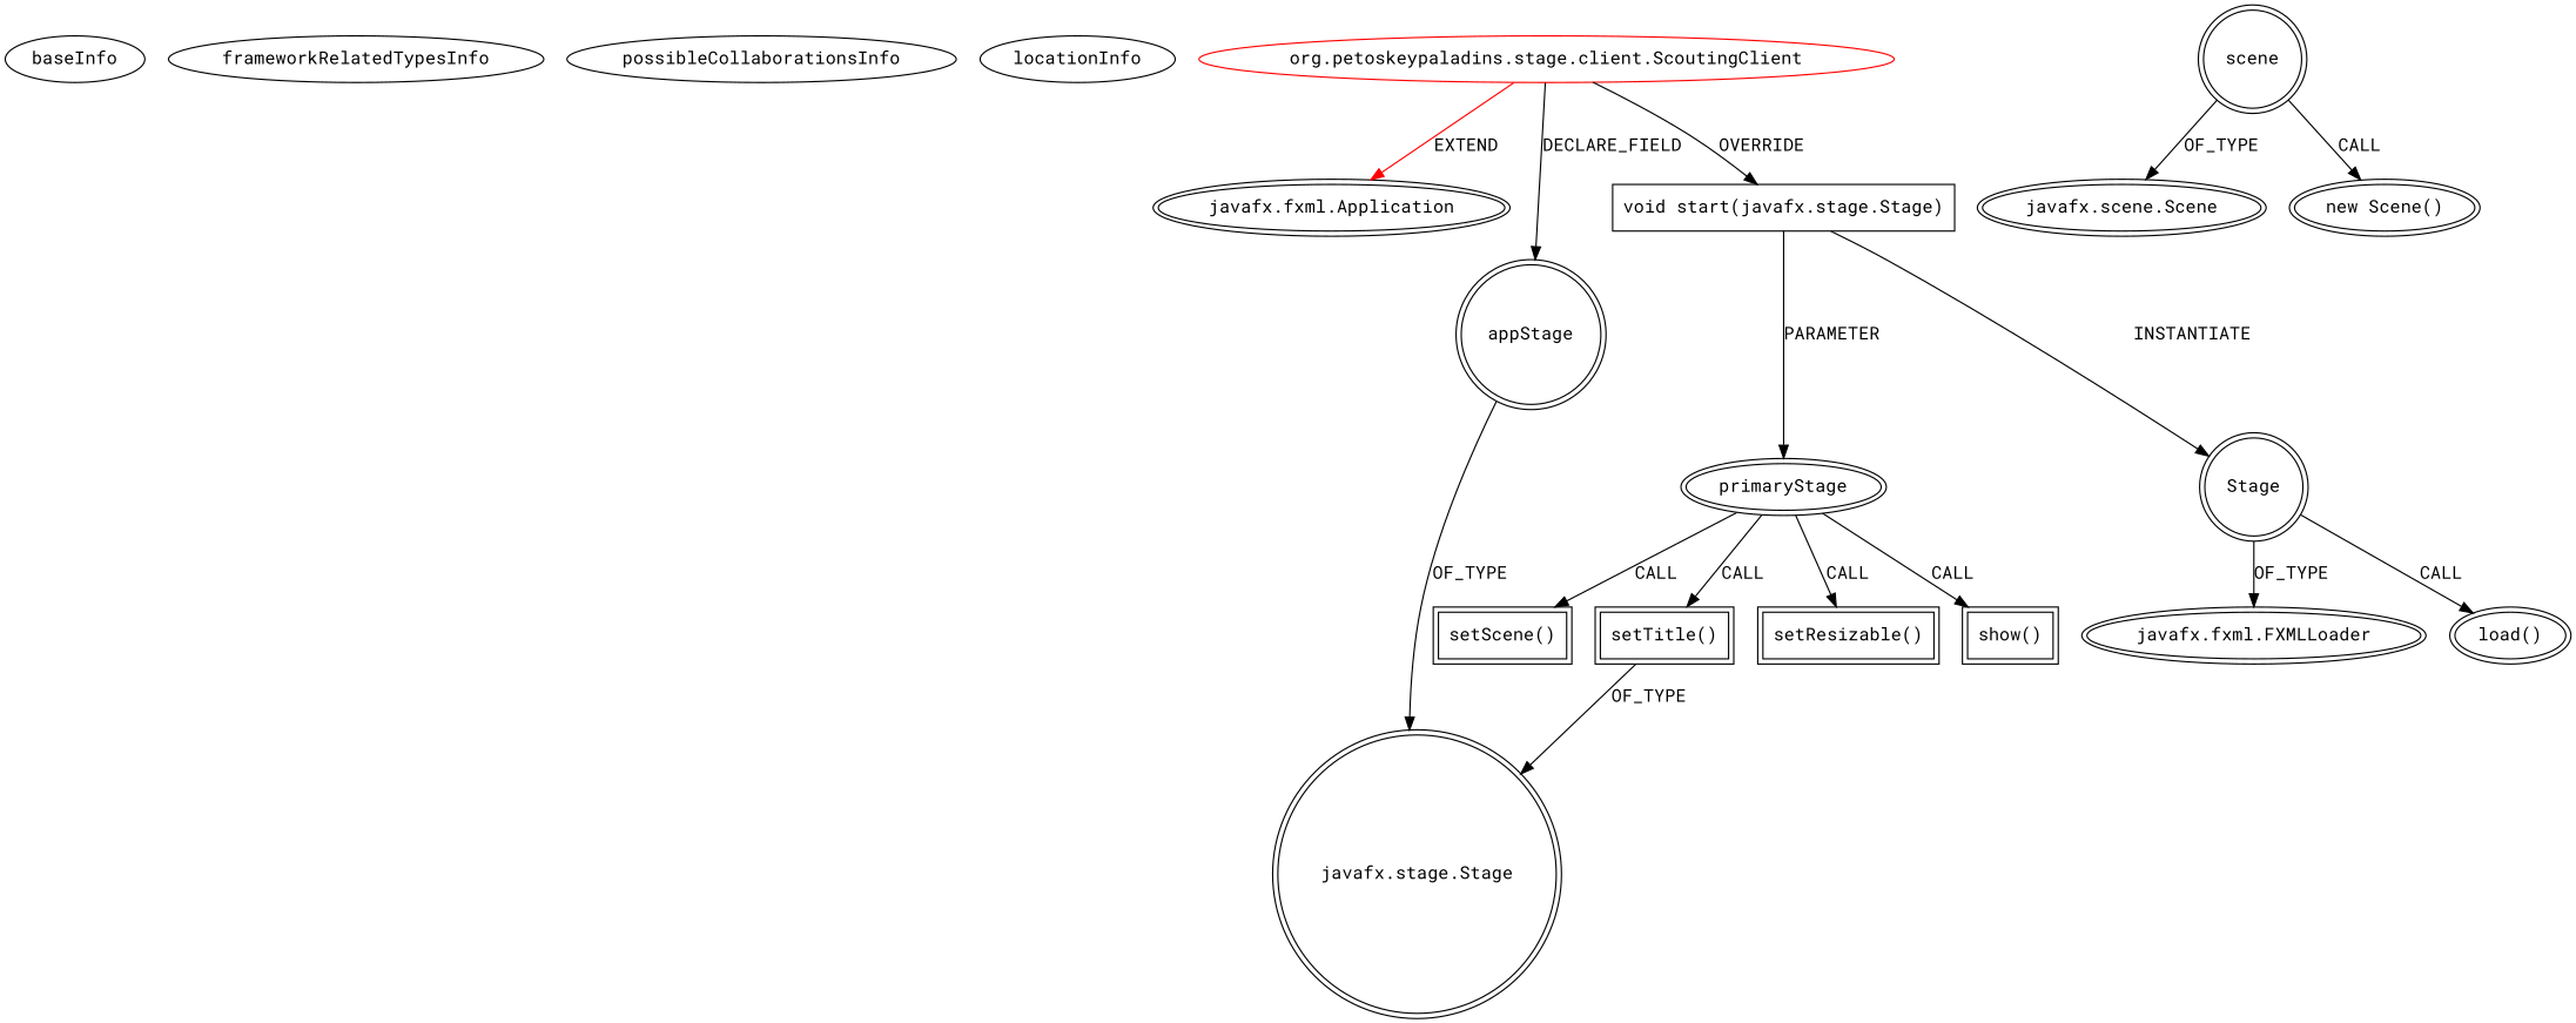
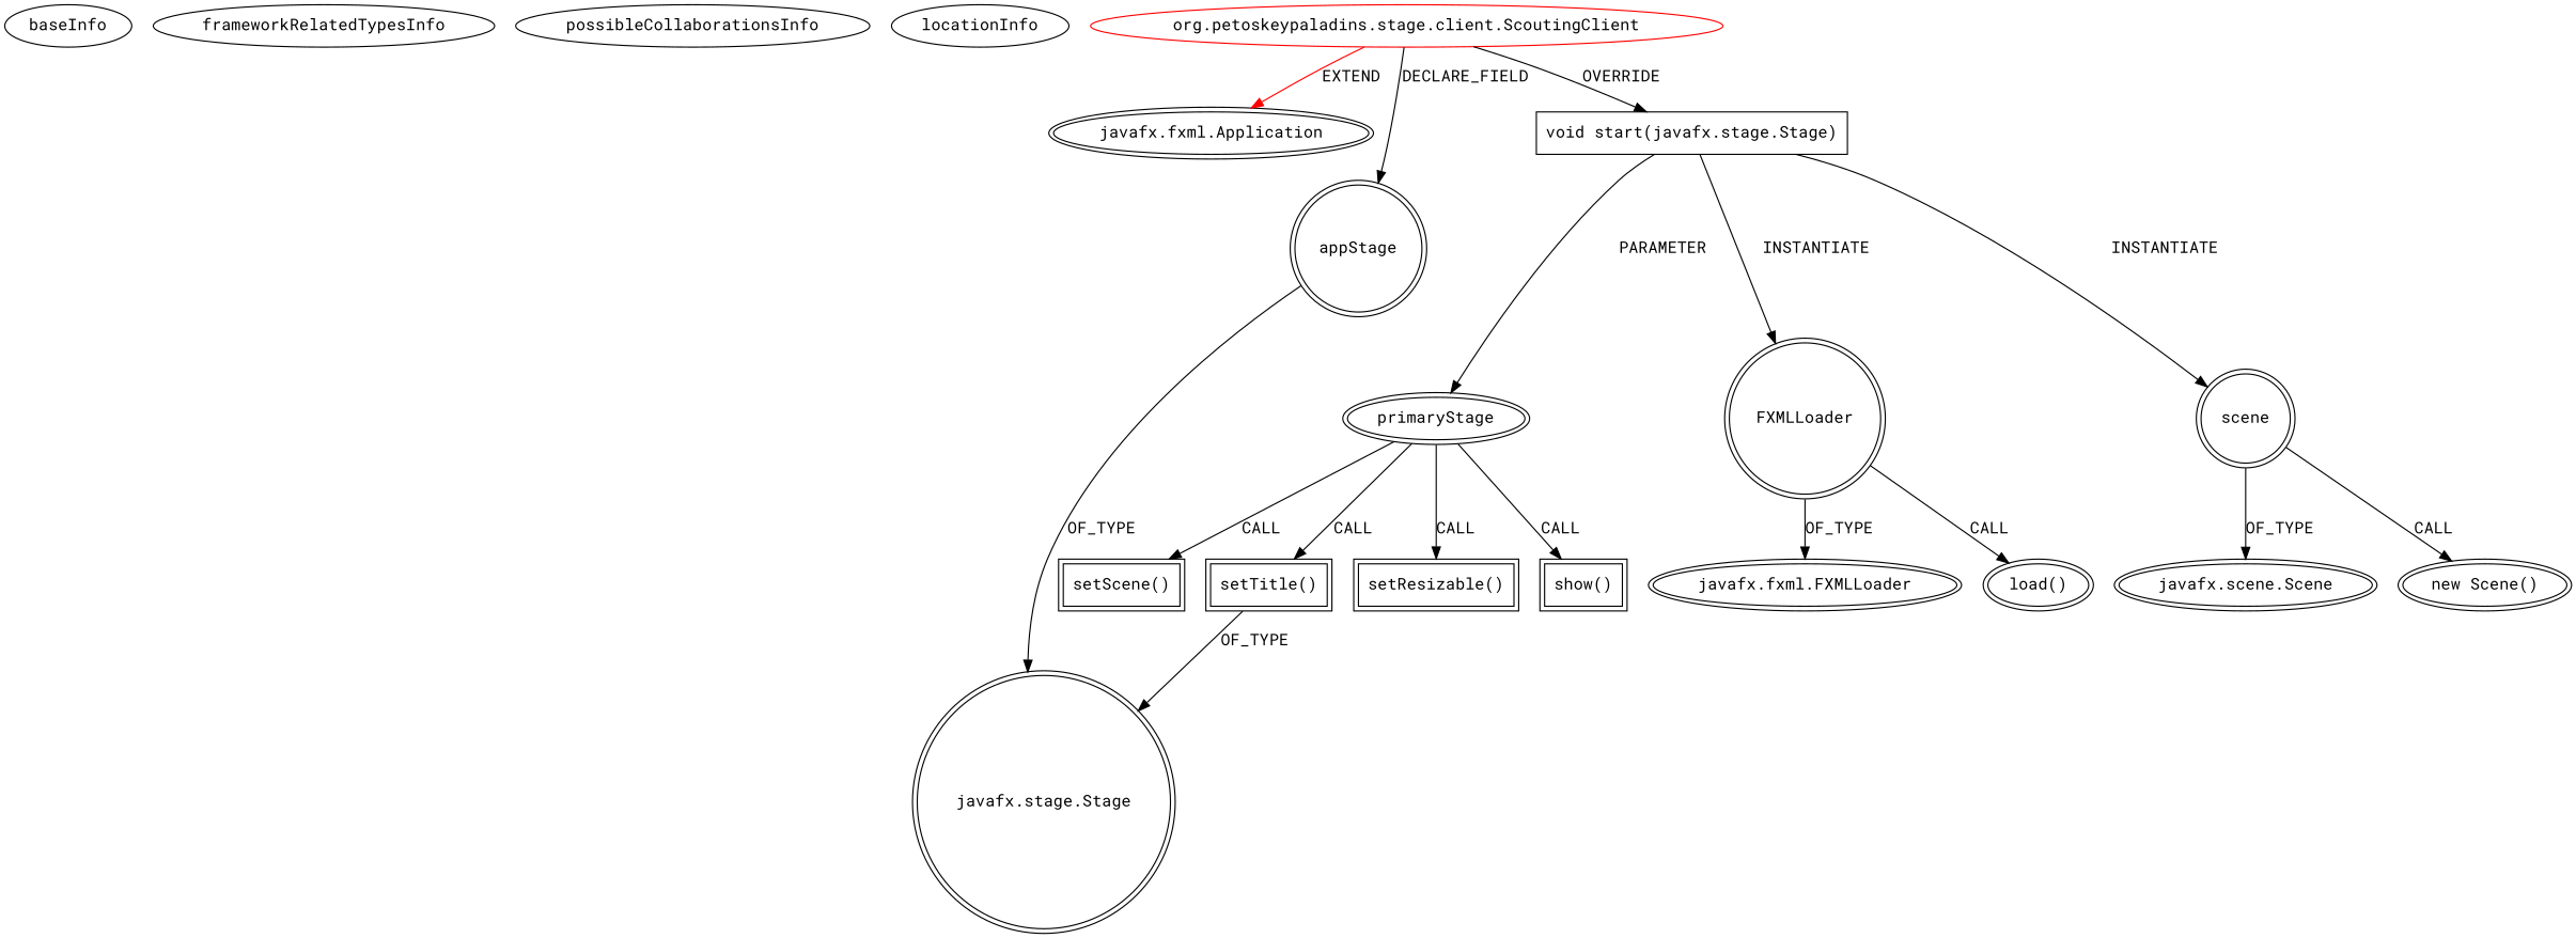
  digraph {
    fontname="Roboto Mono"
    node [fontname="Roboto Mono" isFrameworkType=true vertexType=INSIDE_CALL peripheries=2]
    edge [fontname="Roboto Mono"]
    baseInfo [category=extension_graph graphId=3457 isAnonymous=false possibleRelation=false isFrameworkType="" vertexType="" peripheries=""]
    frameworkRelatedTypesInfo [0="javafx.application.Application" isFrameworkType="" vertexType="" peripheries=""]
    possibleCollaborationsInfo [isFrameworkType="" vertexType="" peripheries=""]
    locationInfo [contextSignature=ScoutingClient filePath="/killjoy64-Scouting/Scouting-master/Robotics Scouting Client/src/org/petoskeypaladins/scouting/client/ScoutingClient.java" graphId=3457 projectName="killjoy64-Scouting" isFrameworkType="" vertexType="" peripheries=""]
    n5 [color=red isFrameworkType=false label="org.petoskeypaladins.stage.client.ScoutingClient" vertexType=ROOT_CLIENT_CLASS_DECLARATION peripheries=""]
    n6 [label="javafx.fxml.Application" vertexType=FRAMEWORK_CLASS_TYPE]
    n7 [label=appStage shape=circle vertexType=FIELD_DECLARATION]
    n8 [isFrameworkType=false label="void start(javafx.stage.Stage)" shape=box vertexType=OVERRIDING_METHOD_DECLARATION peripheries=""]
    n9 [label="javafx.stage.Stage" shape=circle vertexType=FRAMEWORK_CLASS_TYPE]
    n10 [label=primaryStage vertexType=PARAMETER_DECLARATION]
-   n11 [label=Stage shape=circle vertexType=VARIABLE_EXPRESION]
+   n11 [label=FXMLLoader shape=circle vertexType=VARIABLE_EXPRESION]
    n12 [label=scene shape=circle vertexType=VARIABLE_EXPRESION]
    n13 [label="setScene()" shape=box]
    n14 [label="setTitle()" shape=box]
    n15 [label="setResizable()" shape=box]
    n16 [label="show()" shape=box]
    n17 [label="javafx.fxml.FXMLLoader" vertexType=FRAMEWORK_CLASS_TYPE]
    n18 [label="load()" shape=ellipse]
    n19 [label="javafx.scene.Scene" vertexType=FRAMEWORK_CLASS_TYPE]
    n20 [label="new Scene()" vertexType=CONSTRUCTOR_CALL]
    n5 -> n6 [color=red label=EXTEND]
    n5 -> n7 [label=DECLARE_FIELD]
    n5 -> n8 [label=OVERRIDE]
    n7 -> n9 [label=OF_TYPE]
    n8 -> n10 [label=PARAMETER]
    n8 -> n11 [label=INSTANTIATE]
+   n8 -> n12 [label=INSTANTIATE]
    n10 -> n13 [label=CALL]
    n10 -> n14 [label=CALL]
    n10 -> n15 [label=CALL]
    n10 -> n16 [label=CALL]
    n11 -> n17 [label=OF_TYPE]
    n11 -> n18 [label=CALL]
    n12 -> n19 [label=OF_TYPE]
    n12 -> n20 [label=CALL]
    n14 -> n9 [label=OF_TYPE]
  }
